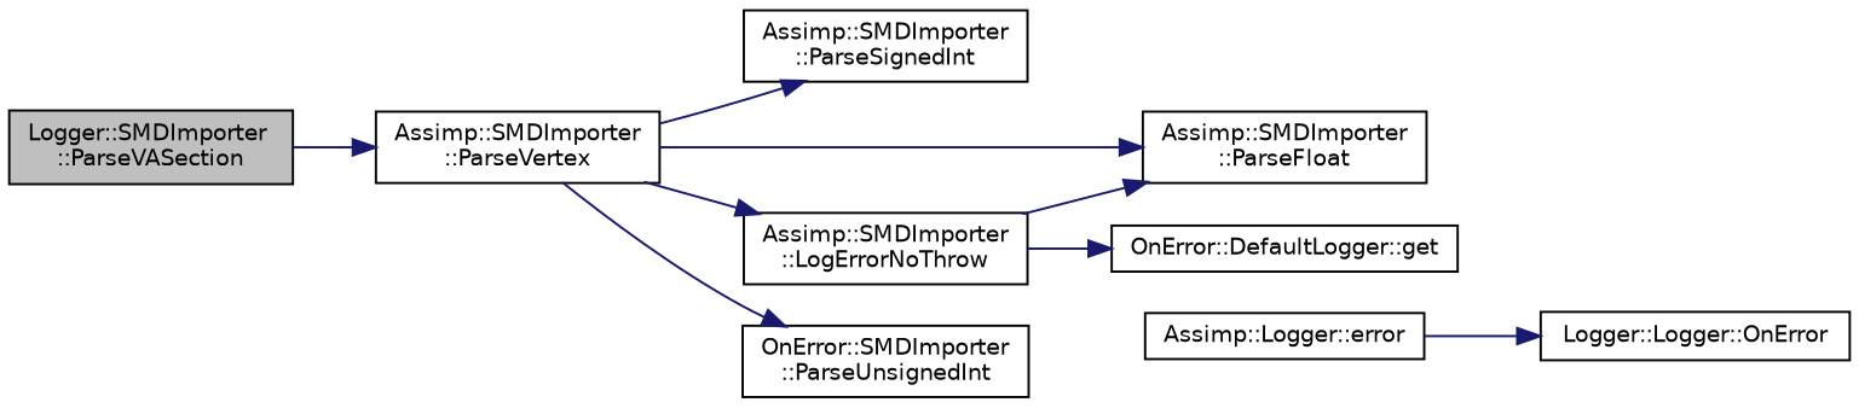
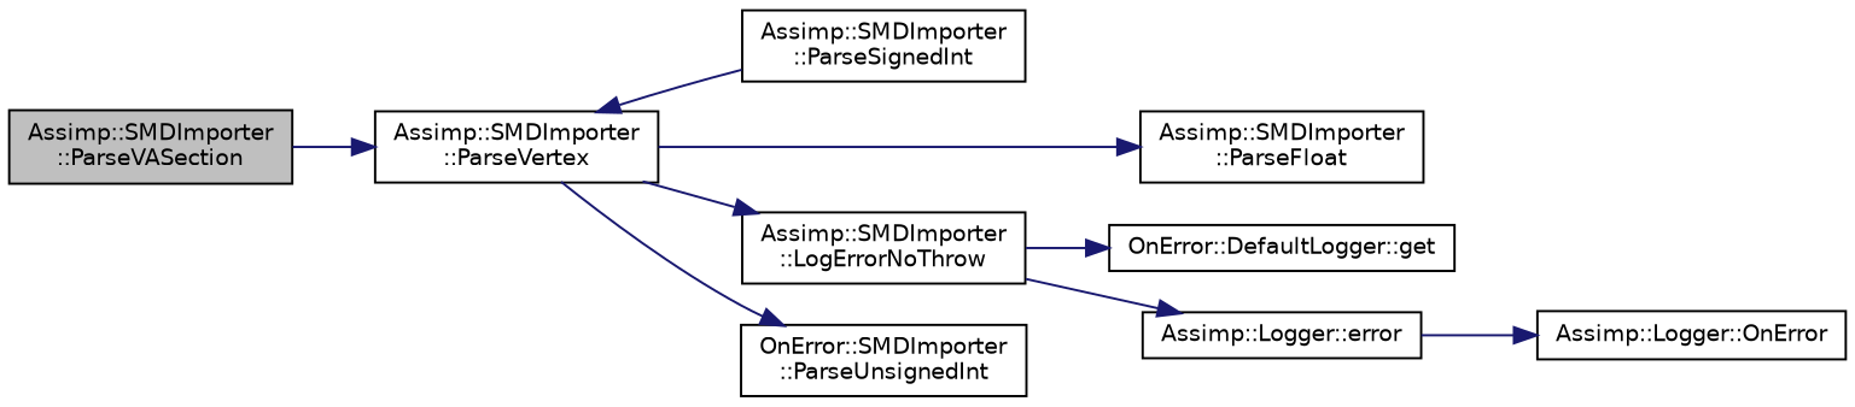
  digraph {
    rankdir=LR
    node [color=black fillcolor=white fontname=Helvetica fontsize=10 shape=record style=filled]
    edge [color=midnightblue fontname=Helvetica fontsize=10 labelfontname=Helvetica labelfontsize=10 style=solid]
-   n1 [fillcolor=grey75 fontcolor=black height=0.2 label="Logger::SMDImporter\l::ParseVASection" width=0.4]
+   n1 [fillcolor=grey75 fontcolor=black height=0.2 label="Assimp::SMDImporter\l::ParseVASection" width=0.4]
    n2 [height=0.2 label="Assimp::SMDImporter\l::ParseVertex" width=0.4]
    n3 [height=0.2 label="Assimp::SMDImporter\l::ParseSignedInt" width=0.4]
    n4 [height=0.2 label="Assimp::SMDImporter\l::LogErrorNoThrow" width=0.4]
    n5 [height=0.2 label="Assimp::SMDImporter\l::ParseFloat" width=0.4]
    n6 [height=0.2 label="OnError::SMDImporter\l::ParseUnsignedInt" width=0.4]
    n7 [height=0.2 label="OnError::DefaultLogger::get" width=0.4]
    n8 [height=0.2 label="Assimp::Logger::error" width=0.4]
-   n9 [height=0.2 label="Logger::Logger::OnError" width=0.4]
+   n9 [height=0.2 label="Assimp::Logger::OnError" width=0.4]
    n1 -> n2
-   n2 -> n3
+   n3 -> n2
    n2 -> n4
    n2 -> n5
    n2 -> n6
    n4 -> n7
-   n4 -> n5
+   n4 -> n8
    n8 -> n9
  }
